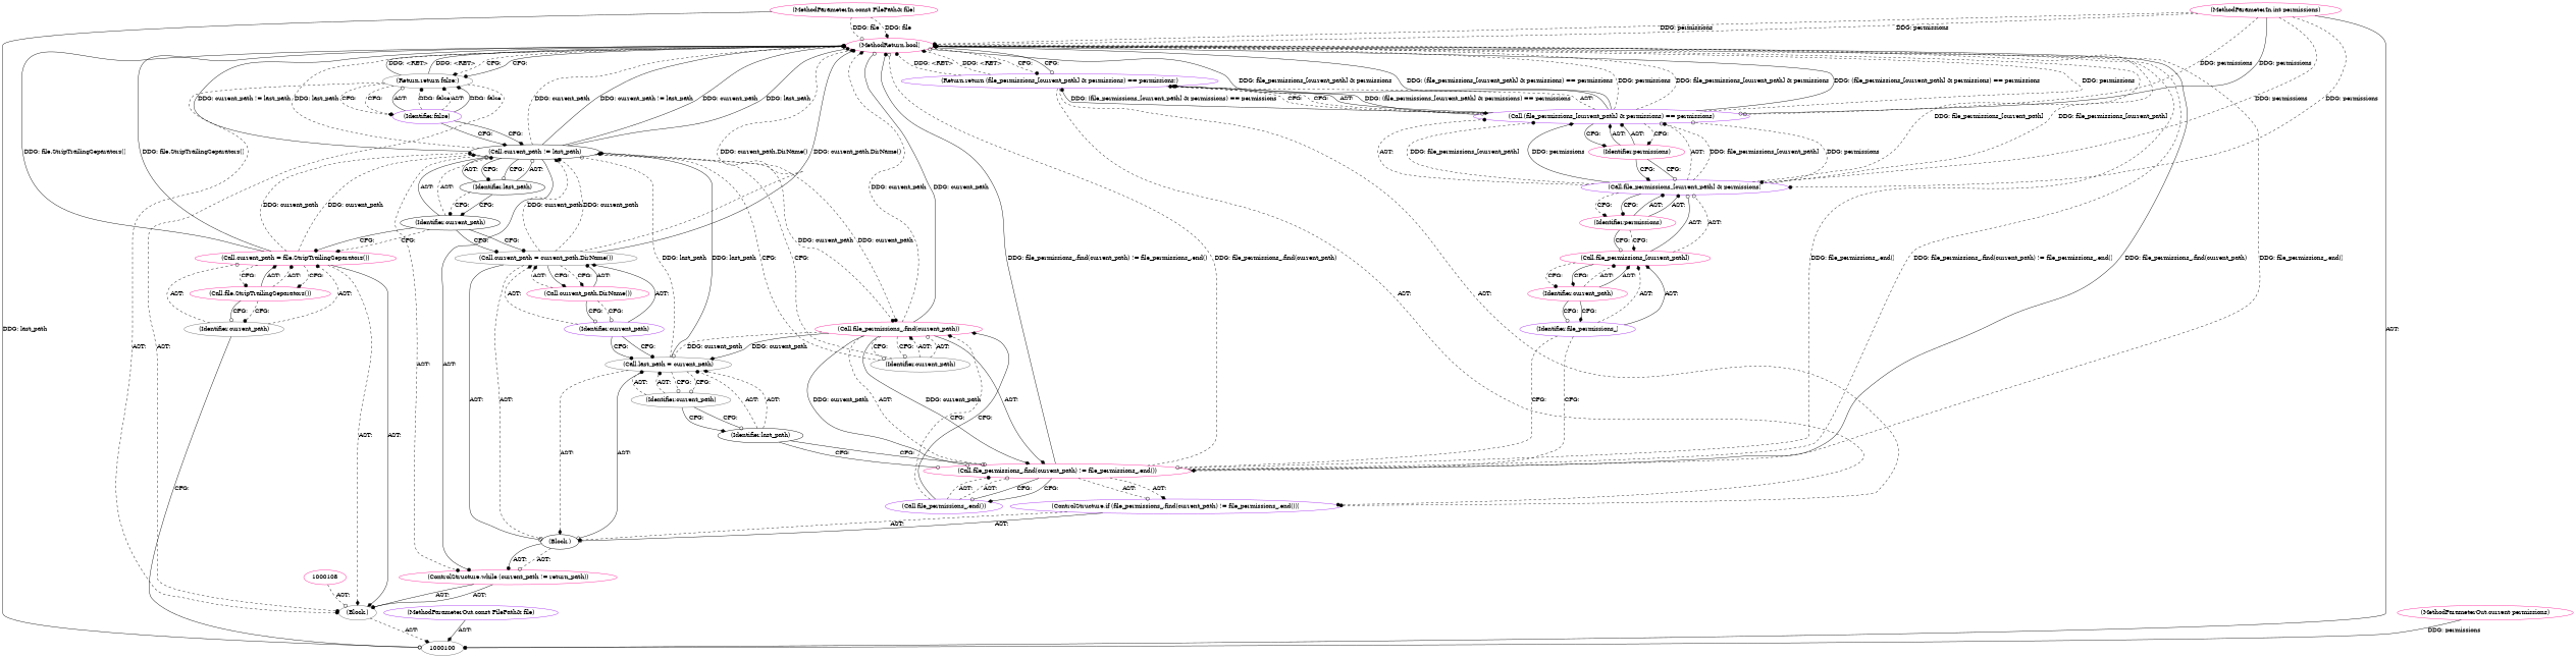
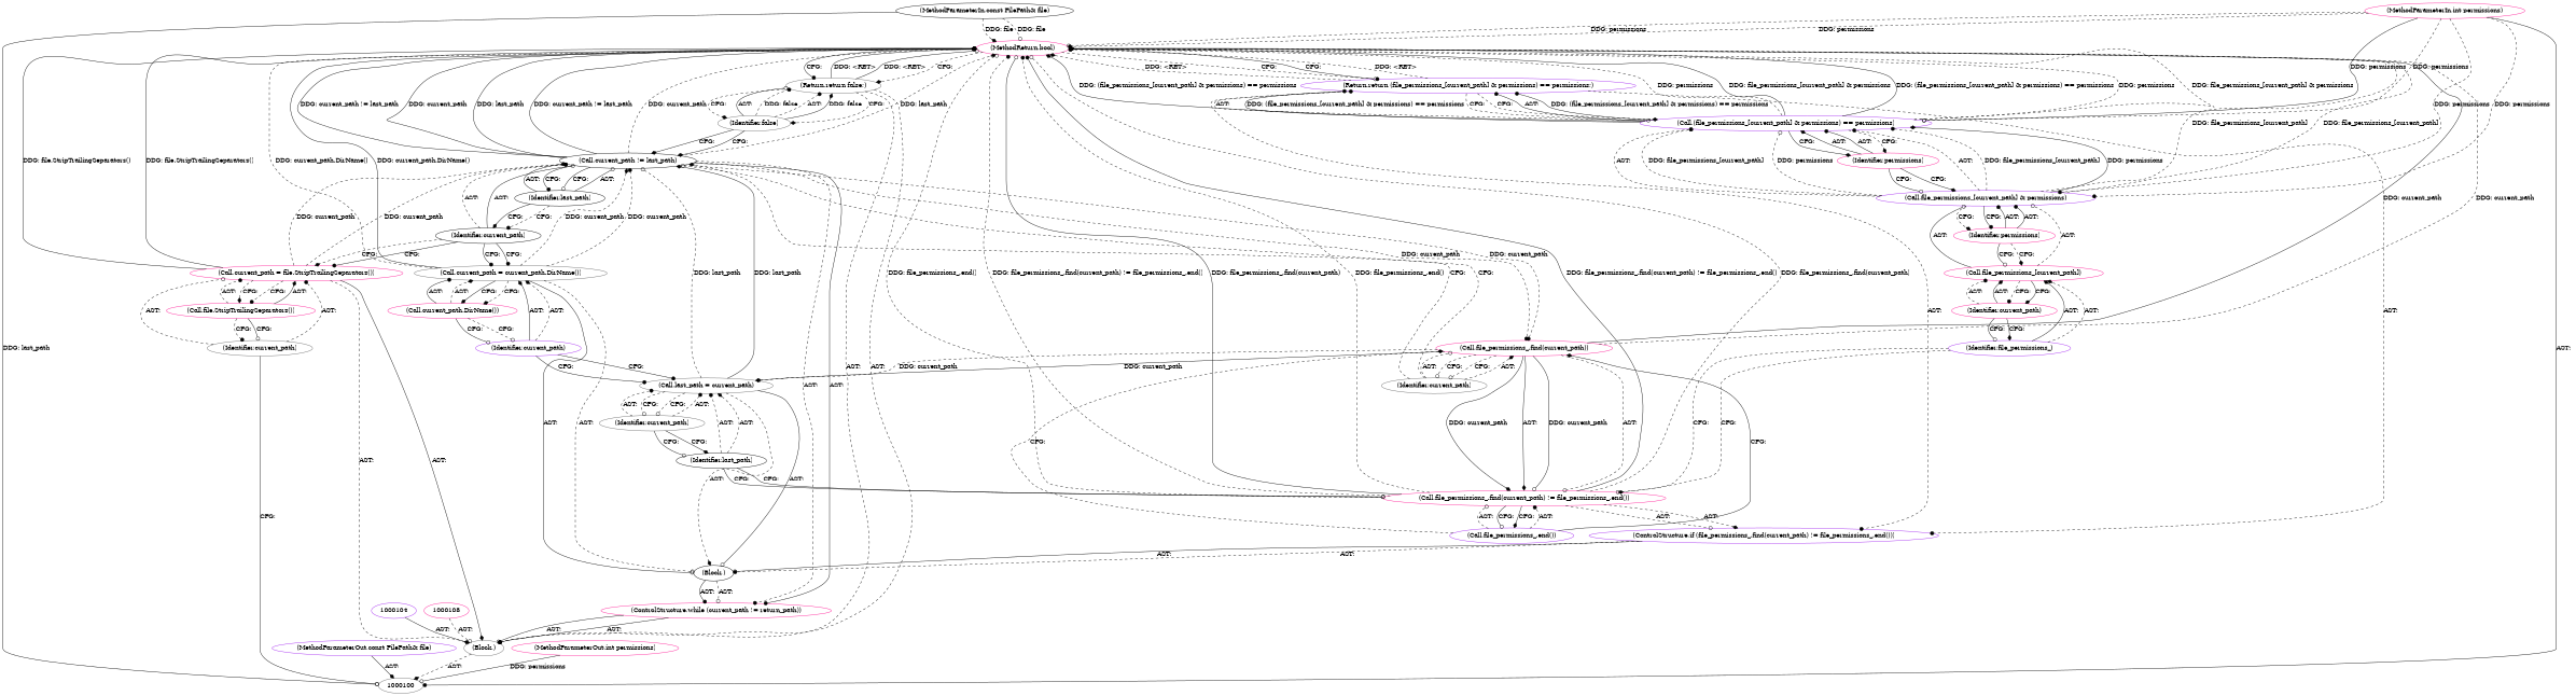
  digraph {
    node [color=deeppink]
    edge [arrowhead=dot style=dashed]
    n1 [label="(MethodReturn,bool)"]
    n2 [color=gray40 label="(Return,return false;)"]
    n3 [color=purple label="(Return,return (file_permissions_[current_path] & permissions) == permissions;)"]
    n4 [color=gray40 label="(Block,)"]
-   n5 [color=purple label="(Identifier,false)"]
+   n5 [color=gray40 label="(Identifier,false)"]
    n6 [color=purple label="(Call,(file_permissions_[current_path] & permissions) == permissions)"]
    n7 [color=purple label="(ControlStructure,if (file_permissions_.find(current_path) != file_permissions_.end()))"]
    1000100 [color=gray40]
-   n9 [label="(MethodParameterIn,const FilePath& file)"]
+   n9 [color=black label="(MethodParameterIn,const FilePath& file)"]
    n10 [color=purple label="(MethodParameterOut,const FilePath& file)"]
    n11 [label="(MethodParameterIn,int permissions)"]
    n12 [color=purple label="(Call,file_permissions_[current_path] & permissions)"]
    n13 [label="(Identifier,permissions)"]
    n14 [label="(Identifier,permissions)"]
-   n15 [label="(MethodParameterOut,current permissions)"]
+   n15 [label="(MethodParameterOut,int permissions)"]
    n16 [color=black label="(Call,current_path != last_path)"]
    n17 [color=black label="(Identifier,last_path)"]
    n18 [label="(ControlStructure,while (current_path != return_path))"]
    n19 [label="(Call,file_permissions_.find(current_path))"]
    n20 [label="(Call,current_path = file.StripTrailingSeparators())"]
    n21 [label="(Call,file.StripTrailingSeparators())"]
    n22 [color=gray40 label="(Identifier,current_path)"]
    n23 [color=black label="(Identifier,current_path)"]
    n24 [label="(Call,file_permissions_.find(current_path) != file_permissions_.end())"]
    n25 [color=gray40 label="(Identifier,current_path)"]
    n26 [color=gray40 label="(Call,last_path = current_path)"]
    n27 [color=gray40 label="(Call,current_path = current_path.DirName())"]
    n28 [color=black label="(Block,)"]
    n29 [label="(Call,current_path.DirName())"]
    n30 [color=purple label="(Call,file_permissions_.end())"]
    n31 [color=gray40 label="(Identifier,current_path)"]
    n32 [label="(Call,file_permissions_[current_path])"]
    n33 [label="(Identifier,current_path)"]
    n34 [color=purple label="(Identifier,file_permissions_)"]
    n35 [color=black label="(Identifier,last_path)"]
    n36 [color=purple label="(Identifier,current_path)"]
+   1000104 [color=purple]
    1000108
    n1 -> n2 [arrowhead=diamond label="CFG: "]
    n1 -> n2 [label="CFG: " style=solid]
    n1 -> n3 [label="CFG: "]
    n1 -> n3 [arrowhead=odot label="CFG: " style=solid]
    n2 -> n1 [arrowhead=odot label="DDG: <RET>" style=solid]
    n2 -> n1 [arrowhead=odot label="DDG: <RET>" style=solid]
    n2 -> n4 [label="AST: "]
    n2 -> n4 [label="AST: "]
    n2 -> n5 [arrowhead=diamond label="CFG: "]
    n2 -> n5 [arrowhead=diamond label="CFG: "]
    n3 -> n1 [label="DDG: <RET>"]
    n3 -> n1 [arrowhead=diamond label="DDG: <RET>"]
    n3 -> n6 [arrowhead=odot label="CFG: "]
    n3 -> n6 [arrowhead=diamond label="CFG: "]
    n3 -> n7 [label="AST: "]
    n3 -> n7 [label="AST: "]
    n4 -> 1000100 [arrowhead=diamond label="AST: "]
    n5 -> n2 [arrowhead=odot label="AST: " style=solid]
    n5 -> n2 [label="DDG: false"]
    n5 -> n2 [label="AST: "]
    n5 -> n2 [arrowhead=diamond label="DDG: false" style=solid]
    n5 -> n16 [arrowhead=diamond label="CFG: " style=solid]
    n5 -> n16 [arrowhead=diamond label="CFG: " style=solid]
    n6 -> n1 [label="DDG: permissions"]
    n6 -> n1 [arrowhead=odot label="DDG: file_permissions_[current_path] & permissions" style=solid]
    n6 -> n1 [arrowhead=diamond label="DDG: (file_permissions_[current_path] & permissions) == permissions" style=solid]
    n6 -> n1 [arrowhead=diamond label="DDG: permissions"]
    n6 -> n1 [arrowhead=diamond label="DDG: file_permissions_[current_path] & permissions"]
    n6 -> n1 [arrowhead=diamond label="DDG: (file_permissions_[current_path] & permissions) == permissions" style=solid]
    n6 -> n3 [label="AST: " style=solid]
    n6 -> n3 [label="DDG: (file_permissions_[current_path] & permissions) == permissions" style=solid]
    n6 -> n3 [label="AST: "]
    n6 -> n3 [label="DDG: (file_permissions_[current_path] & permissions) == permissions" style=solid]
    n6 -> n13 [arrowhead=diamond label="CFG: "]
    n6 -> n13 [arrowhead=diamond label="CFG: " style=solid]
    n7 -> n28 [label="AST: "]
    n7 -> n28 [arrowhead=odot label="AST: " style=solid]
    n9 -> n1 [arrowhead=diamond label="DDG: file"]
    n9 -> n1 [arrowhead=odot label="DDG: file"]
    n9 -> 1000100 [arrowhead=odot label="DDG: last_path" style=solid]
    n10 -> 1000100 [arrowhead=diamond label="AST: " style=solid]
    n11 -> n1 [label="DDG: permissions"]
    n11 -> n1 [arrowhead=odot label="DDG: permissions"]
    n11 -> n6 [arrowhead=odot label="DDG: permissions"]
    n11 -> n6 [arrowhead=odot label="DDG: permissions" style=solid]
    n11 -> 1000100 [label="AST: " style=solid]
    n11 -> n12 [label="DDG: permissions"]
    n11 -> n12 [label="DDG: permissions"]
    n12 -> n1 [arrowhead=odot label="DDG: file_permissions_[current_path]"]
    n12 -> n1 [label="DDG: file_permissions_[current_path]"]
    n12 -> n6 [label="AST: "]
    n12 -> n6 [label="DDG: file_permissions_[current_path]"]
    n12 -> n6 [arrowhead=diamond label="DDG: permissions" style=solid]
    n12 -> n6 [label="AST: "]
    n12 -> n6 [arrowhead=odot label="DDG: file_permissions_[current_path]"]
    n12 -> n6 [arrowhead=odot label="DDG: permissions"]
    n12 -> n14 [arrowhead=diamond label="CFG: "]
    n12 -> n14 [label="CFG: " style=solid]
    n13 -> n6 [arrowhead=diamond label="AST: " style=solid]
    n13 -> n6 [label="AST: " style=solid]
    n13 -> n12 [arrowhead=odot label="CFG: " style=solid]
    n13 -> n12 [arrowhead=diamond label="CFG: " style=solid]
    n14 -> n12 [label="AST: " style=solid]
    n14 -> n12 [label="AST: " style=solid]
    n14 -> n32 [arrowhead=odot label="CFG: " style=solid]
    n14 -> n32 [arrowhead=diamond label="CFG: "]
    n15 -> 1000100 [arrowhead=odot label="DDG: permissions" style=solid]
    n16 -> n1 [arrowhead=diamond label="DDG: last_path"]
    n16 -> n1 [arrowhead=diamond label="DDG: current_path != last_path" style=solid]
    n16 -> n1 [arrowhead=odot label="DDG: current_path" style=solid]
    n16 -> n1 [label="DDG: last_path" style=solid]
    n16 -> n1 [label="DDG: current_path != last_path" style=solid]
    n16 -> n1 [arrowhead=diamond label="DDG: current_path"]
    n16 -> n17 [label="CFG: " style=solid]
    n16 -> n17 [arrowhead=odot label="CFG: " style=solid]
    n16 -> n18 [label="AST: "]
    n16 -> n18 [label="AST: " style=solid]
    n16 -> n19 [label="DDG: current_path"]
    n16 -> n19 [label="DDG: current_path"]
    n17 -> n16 [arrowhead=odot label="AST: " style=solid]
    n17 -> n16 [arrowhead=odot label="AST: " style=solid]
    n17 -> n23 [arrowhead=diamond label="CFG: " style=solid]
    n17 -> n23 [label="CFG: "]
    n18 -> n4 [label="AST: " style=solid]
    n18 -> n4 [arrowhead=odot label="AST: " style=solid]
    n19 -> n1 [arrowhead=diamond label="DDG: current_path"]
    n19 -> n1 [arrowhead=odot label="DDG: current_path" style=solid]
    n19 -> n24 [arrowhead=odot label="AST: "]
    n19 -> n24 [arrowhead=diamond label="DDG: current_path" style=solid]
    n19 -> n24 [arrowhead=diamond label="AST: " style=solid]
    n19 -> n24 [arrowhead=odot label="DDG: current_path" style=solid]
    n19 -> n25 [arrowhead=odot label="CFG: "]
    n19 -> n25 [arrowhead=odot label="CFG: "]
    n19 -> n26 [arrowhead=odot label="DDG: current_path"]
    n19 -> n26 [arrowhead=diamond label="DDG: current_path" style=solid]
    n20 -> n1 [label="DDG: file.StripTrailingSeparators()" style=solid]
    n20 -> n1 [arrowhead=odot label="DDG: file.StripTrailingSeparators()" style=solid]
    n20 -> n4 [arrowhead=diamond label="AST: "]
    n20 -> n4 [arrowhead=diamond label="AST: " style=solid]
    n20 -> n16 [label="DDG: current_path"]
    n20 -> n16 [arrowhead=diamond label="DDG: current_path"]
    n20 -> n21 [arrowhead=diamond label="CFG: "]
    n20 -> n21 [label="CFG: "]
    n21 -> n20 [arrowhead=diamond label="AST: " style=solid]
    n21 -> n20 [label="AST: "]
    n21 -> n22 [label="CFG: "]
    n21 -> n22 [arrowhead=odot label="CFG: " style=solid]
    n22 -> 1000100 [arrowhead=odot label="CFG: " style=solid]
    n22 -> n20 [label="AST: "]
    n22 -> n20 [arrowhead=odot label="AST: "]
    n23 -> n16 [label="AST: "]
    n23 -> n16 [arrowhead=odot label="AST: " style=solid]
    n23 -> n20 [label="CFG: " style=solid]
    n23 -> n20 [arrowhead=diamond label="CFG: "]
    n23 -> n27 [label="CFG: " style=solid]
    n23 -> n27 [label="CFG: " style=solid]
    n24 -> n1 [arrowhead=odot label="DDG: file_permissions_.end()"]
    n24 -> n1 [label="DDG: file_permissions_.find(current_path) != file_permissions_.end()"]
    n24 -> n1 [arrowhead=odot label="DDG: file_permissions_.find(current_path)" style=solid]
    n24 -> n1 [label="DDG: file_permissions_.end()"]
    n24 -> n1 [label="DDG: file_permissions_.find(current_path) != file_permissions_.end()" style=solid]
    n24 -> n1 [arrowhead=odot label="DDG: file_permissions_.find(current_path)"]
    n24 -> n7 [arrowhead=diamond label="AST: "]
    n24 -> n7 [arrowhead=odot label="AST: "]
    n24 -> n30 [arrowhead=odot label="CFG: " style=solid]
    n24 -> n30 [arrowhead=diamond label="CFG: " style=solid]
    n25 -> n16 [arrowhead=diamond label="CFG: "]
    n25 -> n16 [arrowhead=odot label="CFG: "]
    n25 -> n19 [arrowhead=diamond label="AST: "]
    n25 -> n19 [arrowhead=odot label="AST: "]
    n26 -> n16 [arrowhead=diamond label="DDG: last_path" style=solid]
    n26 -> n16 [arrowhead=odot label="DDG: last_path"]
    n26 -> n28 [arrowhead=odot label="AST: " style=solid]
    n26 -> n28 [arrowhead=diamond label="AST: "]
    n26 -> n31 [arrowhead=odot label="CFG: "]
    n26 -> n31 [arrowhead=odot label="CFG: "]
    n27 -> n1 [arrowhead=diamond label="DDG: current_path.DirName()"]
    n27 -> n1 [label="DDG: current_path.DirName()" style=solid]
    n27 -> n16 [arrowhead=diamond label="DDG: current_path"]
    n27 -> n16 [label="DDG: current_path"]
    n27 -> n28 [arrowhead=odot label="AST: " style=solid]
    n27 -> n28 [arrowhead=odot label="AST: "]
    n27 -> n29 [arrowhead=diamond label="CFG: " style=solid]
    n27 -> n29 [arrowhead=diamond label="CFG: "]
    n28 -> n18 [arrowhead=odot label="AST: "]
    n28 -> n18 [label="AST: " style=solid]
    n29 -> n27 [label="AST: " style=solid]
    n29 -> n27 [arrowhead=diamond label="AST: "]
    n29 -> n36 [arrowhead=odot label="CFG: " style=solid]
    n29 -> n36 [arrowhead=odot label="CFG: "]
    n30 -> n19 [arrowhead=diamond label="CFG: " style=solid]
    n30 -> n19 [arrowhead=diamond label="CFG: "]
    n30 -> n24 [label="AST: "]
    n30 -> n24 [arrowhead=odot label="AST: "]
    n31 -> n26 [label="AST: "]
    n31 -> n26 [label="AST: "]
    n31 -> n35 [arrowhead=diamond label="CFG: " style=solid]
    n31 -> n35 [arrowhead=odot label="CFG: " style=solid]
    n32 -> n12 [arrowhead=odot label="AST: " style=solid]
    n32 -> n12 [arrowhead=odot label="AST: "]
    n32 -> n33 [label="CFG: "]
    n32 -> n33 [arrowhead=diamond label="CFG: " style=solid]
    n33 -> n32 [label="AST: "]
    n33 -> n32 [arrowhead=diamond label="AST: " style=solid]
    n33 -> n34 [arrowhead=diamond label="CFG: " style=solid]
    n33 -> n34 [arrowhead=odot label="CFG: " style=solid]
    n34 -> n24 [arrowhead=diamond label="CFG: "]
    n34 -> n24 [arrowhead=odot label="CFG: "]
    n34 -> n32 [arrowhead=diamond label="AST: " style=solid]
    n34 -> n32 [arrowhead=diamond label="AST: "]
    n35 -> n24 [arrowhead=odot label="CFG: " style=solid]
    n35 -> n24 [arrowhead=odot label="CFG: " style=solid]
    n35 -> n26 [label="AST: "]
    n35 -> n26 [arrowhead=diamond label="AST: "]
    n36 -> n26 [label="CFG: " style=solid]
    n36 -> n26 [label="CFG: " style=solid]
    n36 -> n27 [arrowhead=diamond label="AST: " style=solid]
    n36 -> n27 [arrowhead=diamond label="AST: "]
+   1000104 -> n4 [arrowhead=odot label="AST: " style=solid]
    1000108 -> n4 [arrowhead=odot label="AST: "]
  }
